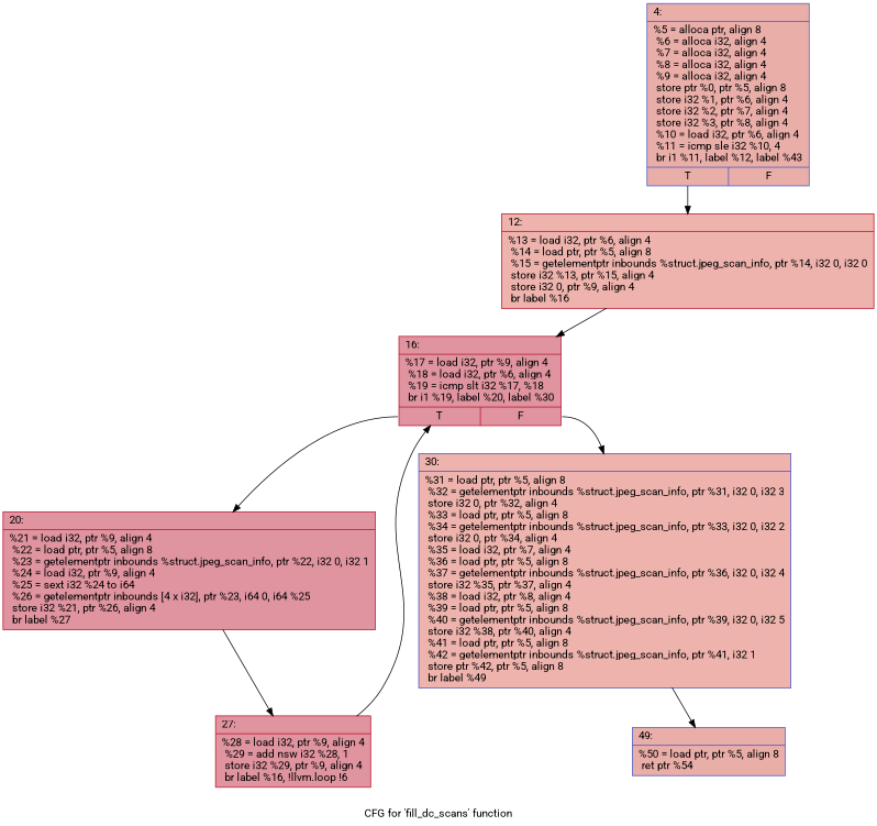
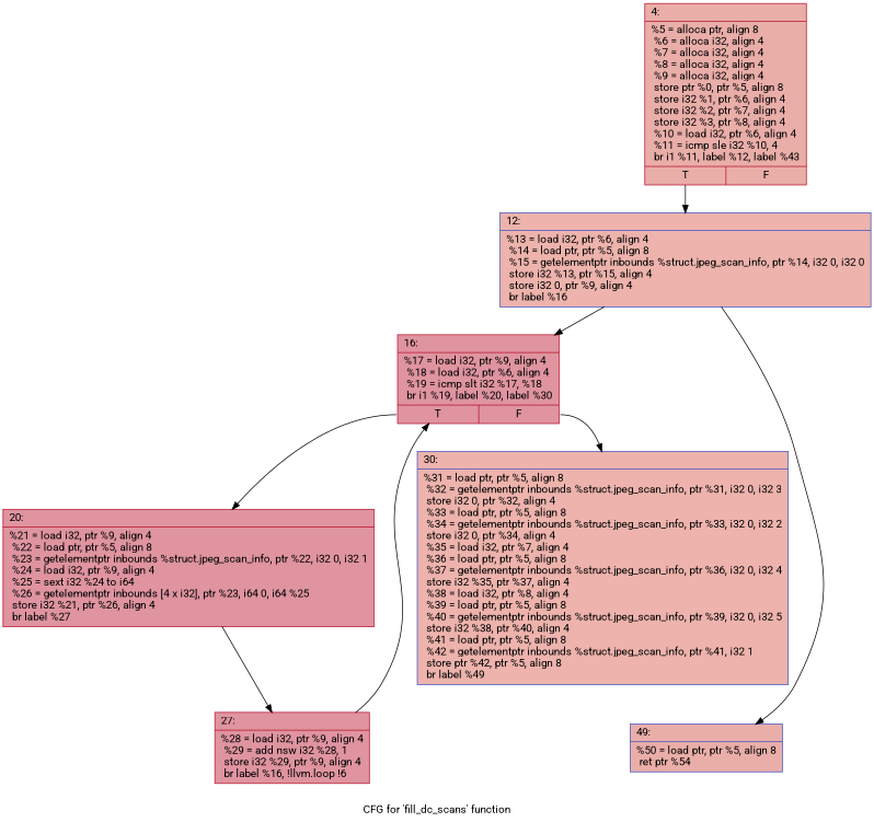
  digraph {
    fontname=Roboto
    label="CFG for 'fill_dc_scans' function"
    node [color="#3d50c3ff" fillcolor="#b70d2870" fontname=Roboto shape=record style=filled]
    edge [fontname=Roboto]
-   n1 [fillcolor="#d0473d70" label="{4:\l|  %5 = alloca ptr, align 8\l  %6 = alloca i32, align 4\l  %7 = alloca i32, align 4\l  %8 = alloca i32, align 4\l  %9 = alloca i32, align 4\l  store ptr %0, ptr %5, align 8\l  store i32 %1, ptr %6, align 4\l  store i32 %2, ptr %7, align 4\l  store i32 %3, ptr %8, align 4\l  %10 = load i32, ptr %6, align 4\l  %11 = icmp sle i32 %10, 4\l  br i1 %11, label %12, label %43\l|{<s0>T|<s1>F}}"]
-   n2 [color="#b70d28ff" fillcolor="#d6524470" label="{12:\l|  %13 = load i32, ptr %6, align 4\l  %14 = load ptr, ptr %5, align 8\l  %15 = getelementptr inbounds %struct.jpeg_scan_info, ptr %14, i32 0, i32 0\l  store i32 %13, ptr %15, align 4\l  store i32 0, ptr %9, align 4\l  br label %16\l}"]
+   n1 [color="#b70d28ff" fillcolor="#d0473d70" label="{4:\l|  %5 = alloca ptr, align 8\l  %6 = alloca i32, align 4\l  %7 = alloca i32, align 4\l  %8 = alloca i32, align 4\l  %9 = alloca i32, align 4\l  store ptr %0, ptr %5, align 8\l  store i32 %1, ptr %6, align 4\l  store i32 %2, ptr %7, align 4\l  store i32 %3, ptr %8, align 4\l  %10 = load i32, ptr %6, align 4\l  %11 = icmp sle i32 %10, 4\l  br i1 %11, label %12, label %43\l|{<s0>T|<s1>F}}"]
+   n2 [fillcolor="#d6524470" label="{12:\l|  %13 = load i32, ptr %6, align 4\l  %14 = load ptr, ptr %5, align 8\l  %15 = getelementptr inbounds %struct.jpeg_scan_info, ptr %14, i32 0, i32 0\l  store i32 %13, ptr %15, align 4\l  store i32 0, ptr %9, align 4\l  br label %16\l}"]
    n3 [color="#b70d28ff" label="{16:\l|  %17 = load i32, ptr %9, align 4\l  %18 = load i32, ptr %6, align 4\l  %19 = icmp slt i32 %17, %18\l  br i1 %19, label %20, label %30\l|{<s0>T|<s1>F}}"]
    n4 [color="#b70d28ff" label="{20:\l|  %21 = load i32, ptr %9, align 4\l  %22 = load ptr, ptr %5, align 8\l  %23 = getelementptr inbounds %struct.jpeg_scan_info, ptr %22, i32 0, i32 1\l  %24 = load i32, ptr %9, align 4\l  %25 = sext i32 %24 to i64\l  %26 = getelementptr inbounds [4 x i32], ptr %23, i64 0, i64 %25\l  store i32 %21, ptr %26, align 4\l  br label %27\l}"]
    n5 [fillcolor="#d6524470" label="{30:\l|  %31 = load ptr, ptr %5, align 8\l  %32 = getelementptr inbounds %struct.jpeg_scan_info, ptr %31, i32 0, i32 3\l  store i32 0, ptr %32, align 4\l  %33 = load ptr, ptr %5, align 8\l  %34 = getelementptr inbounds %struct.jpeg_scan_info, ptr %33, i32 0, i32 2\l  store i32 0, ptr %34, align 4\l  %35 = load i32, ptr %7, align 4\l  %36 = load ptr, ptr %5, align 8\l  %37 = getelementptr inbounds %struct.jpeg_scan_info, ptr %36, i32 0, i32 4\l  store i32 %35, ptr %37, align 4\l  %38 = load i32, ptr %8, align 4\l  %39 = load ptr, ptr %5, align 8\l  %40 = getelementptr inbounds %struct.jpeg_scan_info, ptr %39, i32 0, i32 5\l  store i32 %38, ptr %40, align 4\l  %41 = load ptr, ptr %5, align 8\l  %42 = getelementptr inbounds %struct.jpeg_scan_info, ptr %41, i32 1\l  store ptr %42, ptr %5, align 8\l  br label %49\l}"]
    n6 [fillcolor="#d0473d70" label="{49:\l|  %50 = load ptr, ptr %5, align 8\l  ret ptr %54\l}"]
    n7 [color="#b70d28ff" label="{27:\l|  %28 = load i32, ptr %9, align 4\l  %29 = add nsw i32 %28, 1\l  store i32 %29, ptr %9, align 4\l  br label %16, !llvm.loop !6\l}"]
    n1 -> n2 [tailport=s0]
    n2 -> n3
    n3 -> n4 [tailport=s0]
    n3 -> n5 [tailport=s1]
    n4 -> n7
-   n5 -> n6
+   n2 -> n6
    n7 -> n3
  }
